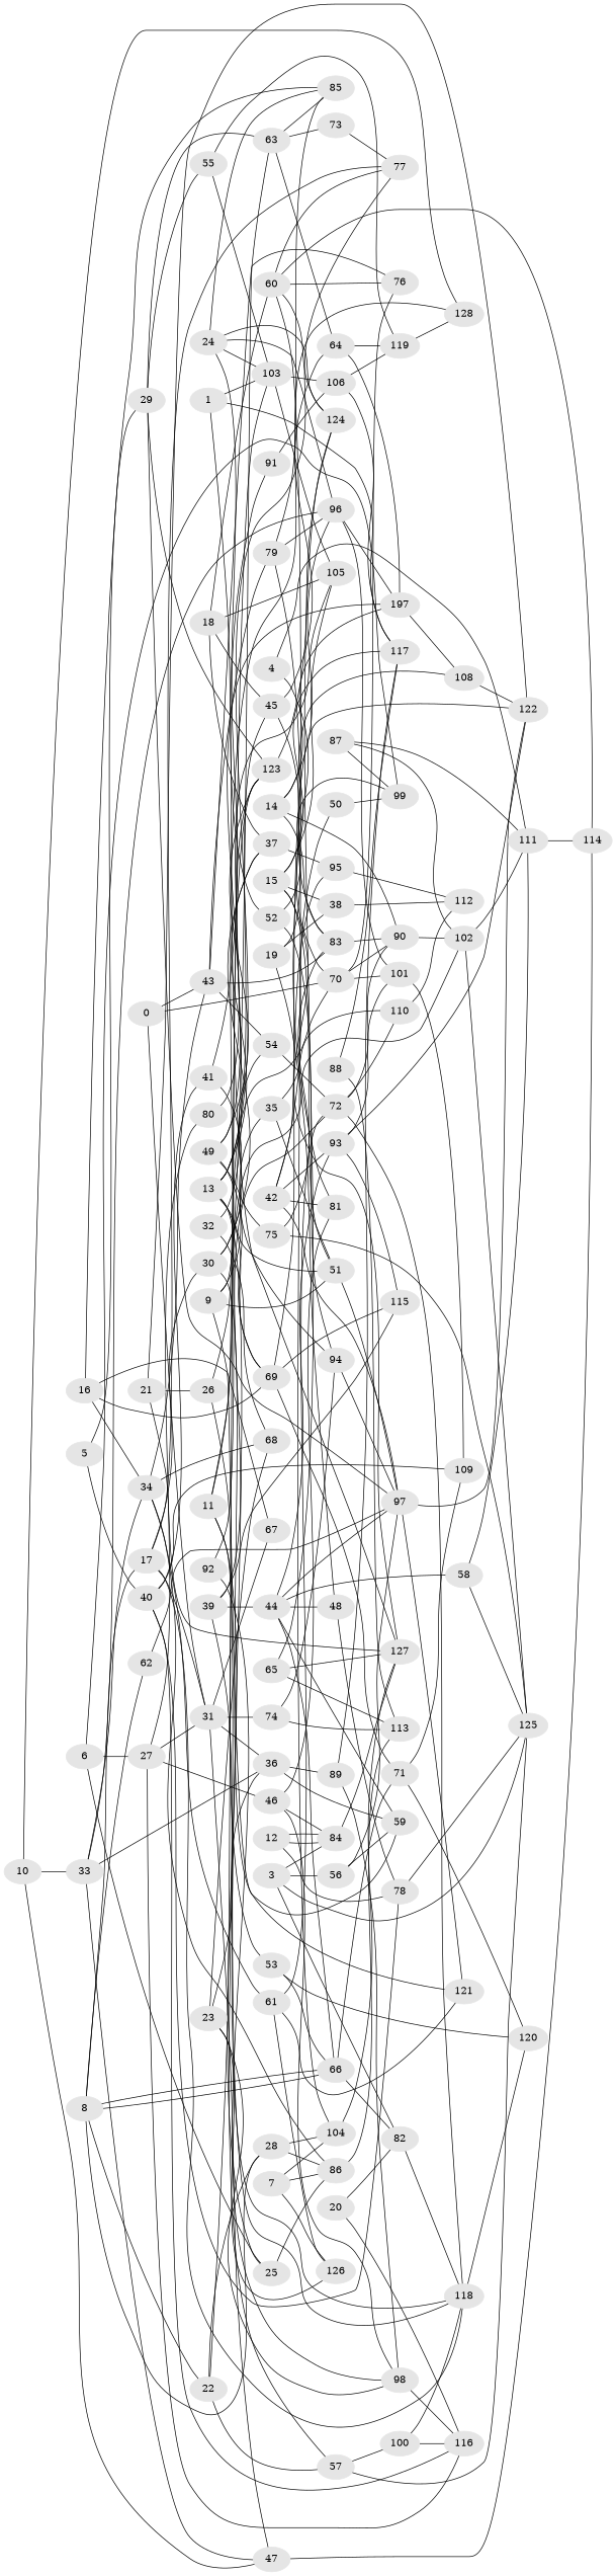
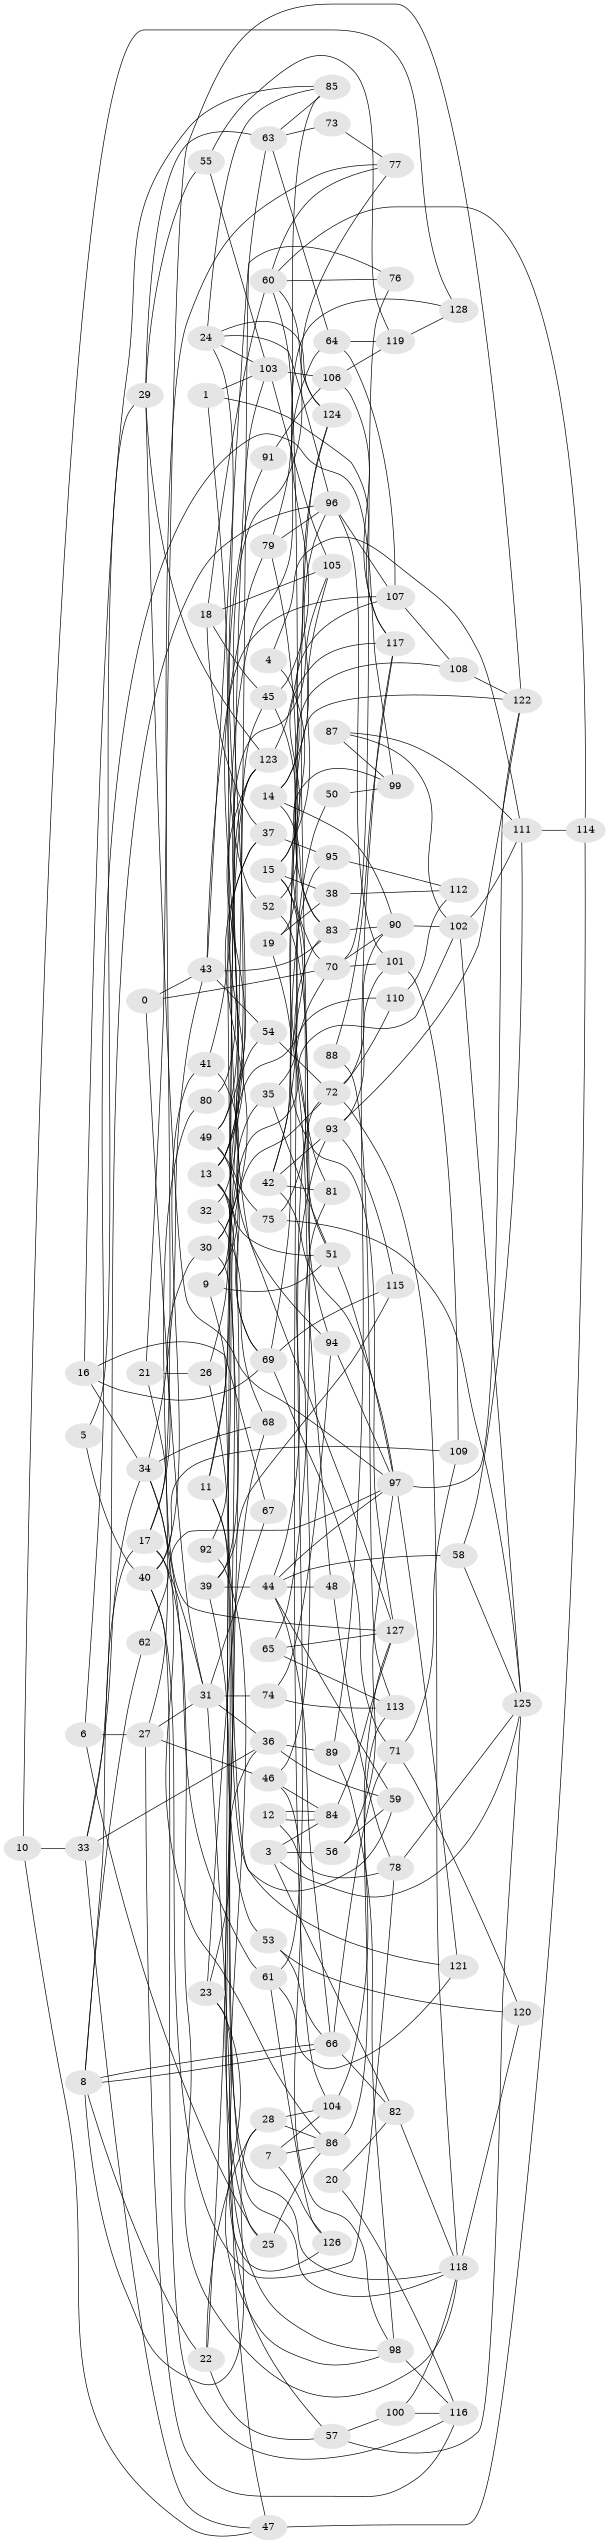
  graph {
    rankdir=LR
    node [color=gray90 style=filled]
    1
    103
    117
    127
    105
    106
    n7 [label=0]
    31
    43
    70
    47
    67
    36
    74
    83
    54
    76
    79
    90
    101
    3
    56
    82
    84
    125
    59
    97
    118
    4
    111
    114
    5
    29
    40
    63
    55
    123
    78
    116
    41
    109
    6
    25
    27
    99
    86
    46
    80
    7
    104
    126
    113
    8
    17
    22
    28
    62
    66
    77
    30
    57
    71
    9
    35
    51
    110
    85
    64
    73
    10
    33
    128
    96
    34
    11
    102
    120
    12
    13
    37
    45
    69
    95
    115
    14
-   107 [label=197]
+   107
    15
    38
    112
    16
    68
    61
    121
    18
    60
    124
    19
    48
    108
    122
    20
    21
    26
    53
    100
    23
    98
    89
    24
    52
    94
    81
    119
    72
    32
    39
    44
    93
    58
    91
    42
    50
    49
    75
    65
    87
    88
    92
    1 -- 103
    1 -- 117
    1 -- 127
    103 -- 105
    103 -- 106
    106 -- 117
    106 -- 119
    n7 -- 31
    n7 -- 43
    n7 -- 70
    31 -- 47
    31 -- 67
    31 -- 36
    31 -- 74
    43 -- 83
    43 -- 54
    43 -- 76
    43 -- 79
    70 -- 76
    70 -- 90
    70 -- 101
    47 -- 114
    36 -- 59
    36 -- 89
    74 -- 113
    74 -- 94
    83 -- 90
    54 -- 72
    79 -- 85
    79 -- 96
    79 -- 81
    90 -- 102
    101 -- 109
    3 -- 56
    3 -- 82
    3 -- 84
    3 -- 125
    56 -- 59
    56 -- 97
    82 -- 118
    84 -- 127
    97 -- 121
    97 -- 122
    118 -- 120
    4 -- 83
    4 -- 111
    111 -- 114
    5 -- 29
    5 -- 40
    29 -- 97
    29 -- 63
    29 -- 55
    29 -- 123
    40 -- 78
    40 -- 116
    40 -- 41
    40 -- 109
    63 -- 85
    63 -- 64
    63 -- 73
    55 -- 103
    55 -- 119
    123 -- 124
    78 -- 125
    41 -- 94
    41 -- 91
    6 -- 25
    6 -- 27
    6 -- 99
    25 -- 86
    27 -- 31
    27 -- 116
    27 -- 46
    27 -- 80
    86 -- 113
    46 -- 84
    46 -- 98
    46 -- 81
    80 -- 105
    7 -- 86
    7 -- 104
    7 -- 126
    104 -- 127
    8 -- 17
    8 -- 22
    8 -- 28
    8 -- 62
    8 -- 66
    8 -- 66
    17 -- 31
    17 -- 118
    17 -- 77
    17 -- 30
    22 -- 103
    22 -- 28
    22 -- 57
    28 -- 86
    28 -- 104
    62 -- 97
    66 -- 82
    66 -- 71
    30 -- 54
    30 -- 37
    30 -- 121
    57 -- 125
    57 -- 100
    71 -- 109
    71 -- 120
    9 -- 59
    9 -- 63
    9 -- 35
    9 -- 51
    35 -- 51
    35 -- 110
    51 -- 97
    110 -- 112
    64 -- 107
    64 -- 119
    73 -- 77
    10 -- 47
    10 -- 33
    10 -- 128
    33 -- 47
    33 -- 36
    33 -- 96
    33 -- 34
    96 -- 101
    96 -- 107
    34 -- 43
    34 -- 86
    34 -- 68
    34 -- 61
    11 -- 118
    11 -- 25
    11 -- 128
    11 -- 102
    102 -- 125
    102 -- 111
    12 -- 84
    12 -- 84
    12 -- 78
    13 -- 118
    13 -- 77
    13 -- 51
    13 -- 37
    13 -- 45
    13 -- 69
    37 -- 95
    45 -- 70
    45 -- 64
    69 -- 71
    69 -- 95
    69 -- 115
    95 -- 112
    14 -- 83
    14 -- 90
    14 -- 96
    14 -- 107
    107 -- 108
    15 -- 117
    15 -- 127
    15 -- 105
    15 -- 51
    15 -- 38
    38 -- 112
    16 -- 67
    16 -- 85
    16 -- 34
    16 -- 69
    61 -- 126
    61 -- 121
    61 -- 72
    18 -- 105
    18 -- 37
    18 -- 45
    18 -- 60
    60 -- 76
    60 -- 114
    60 -- 104
    60 -- 77
    60 -- 124
    19 -- 38
    19 -- 48
    19 -- 108
    48 -- 78
    108 -- 122
    20 -- 82
    20 -- 116
    21 -- 127
    21 -- 122
    21 -- 26
    26 -- 70
    26 -- 53
    53 -- 66
    53 -- 120
    100 -- 118
    100 -- 116
    23 -- 36
    23 -- 126
    23 -- 68
    23 -- 98
    98 -- 116
    89 -- 117
    89 -- 98
    24 -- 103
    24 -- 85
    24 -- 96
    24 -- 124
    24 -- 52
    52 -- 99
    52 -- 94
    94 -- 97
    119 -- 128
    72 -- 90
    72 -- 118
    72 -- 110
    32 -- 123
    32 -- 68
    39 -- 57
    39 -- 115
    39 -- 72
    39 -- 44
    44 -- 59
    44 -- 97
    44 -- 66
    44 -- 48
    44 -- 93
    44 -- 58
    93 -- 101
    93 -- 115
    93 -- 122
    58 -- 125
    58 -- 111
    91 -- 106
    42 -- 97
    42 -- 122
    42 -- 81
    42 -- 93
    42 -- 50
    50 -- 99
    49 -- 123
    49 -- 69
    49 -- 107
    49 -- 75
    75 -- 83
    75 -- 125
    65 -- 127
    65 -- 113
    65 -- 124
    87 -- 111
    87 -- 99
    87 -- 102
    88 -- 117
    88 -- 113
    92 -- 123
    92 -- 98
  }
